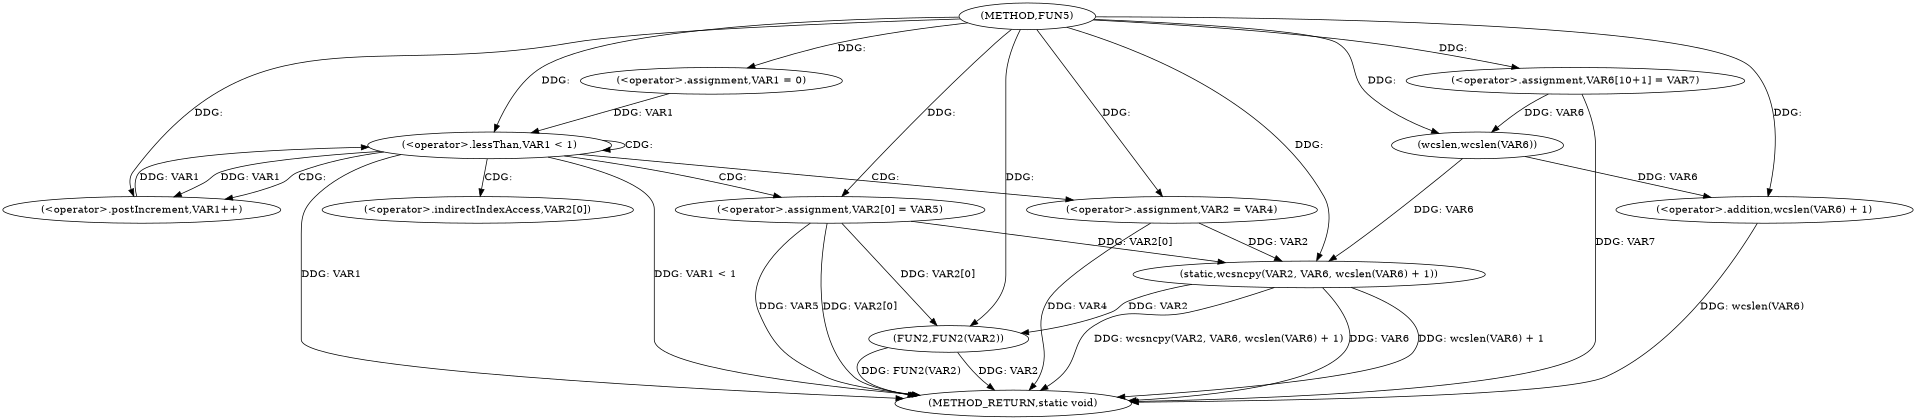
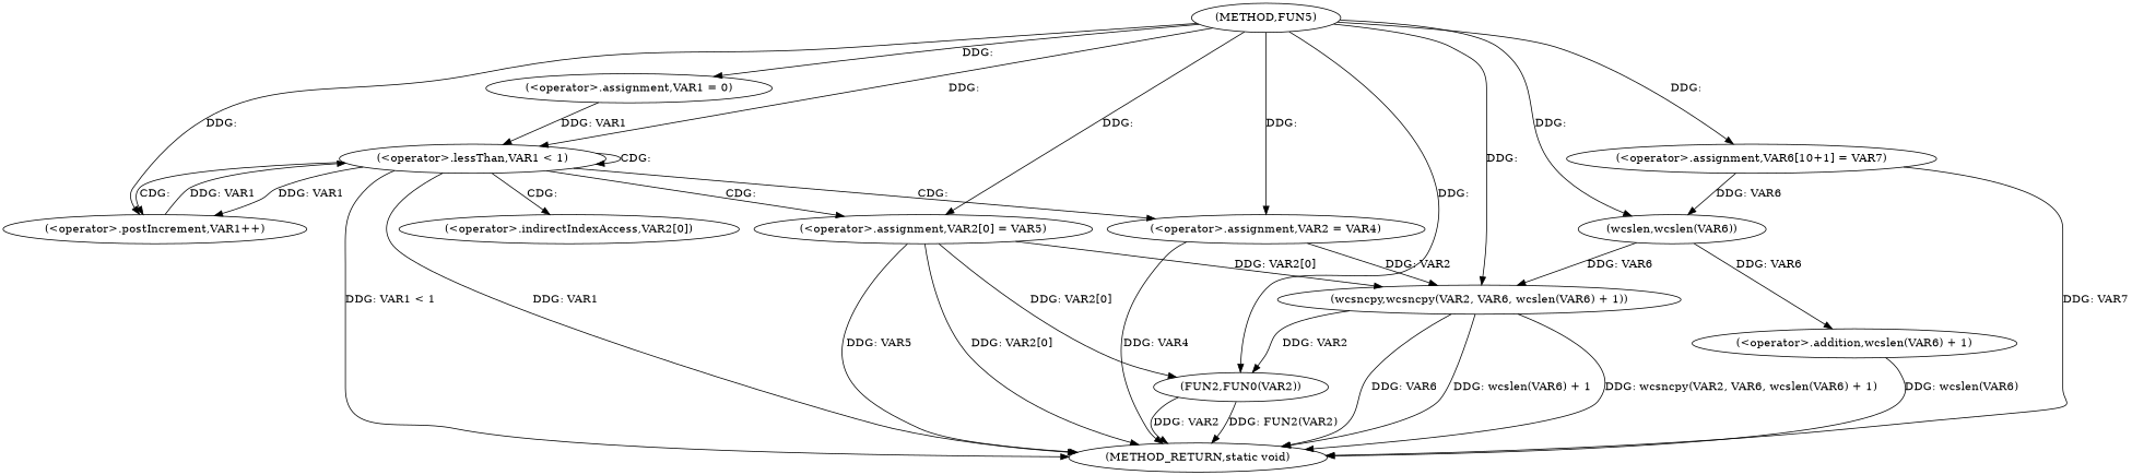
  digraph {
    n1 [label="(METHOD,FUN5)"]
    n2 [label="(<operator>.assignment,VAR1 = 0)"]
    n3 [label="(<operator>.lessThan,VAR1 < 1)"]
    n4 [label="(<operator>.postIncrement,VAR1++)"]
    n5 [label="(<operator>.assignment,VAR2 = VAR4)"]
    n6 [label="(<operator>.assignment,VAR2[0] = VAR5)"]
    n7 [label="(<operator>.assignment,VAR6[10+1] = VAR7)"]
-   n8 [label="(static,wcsncpy(VAR2, VAR6, wcslen(VAR6) + 1))"]
+   n8 [label="(wcsncpy,wcsncpy(VAR2, VAR6, wcslen(VAR6) + 1))"]
    n9 [label="(<operator>.addition,wcslen(VAR6) + 1)"]
    n10 [label="(wcslen,wcslen(VAR6))"]
-   n11 [label="(FUN2,FUN2(VAR2))"]
+   n11 [label="(FUN2,FUN0(VAR2))"]
    n12 [label="(METHOD_RETURN,static void)"]
    n13 [label="(<operator>.indirectIndexAccess,VAR2[0])"]
    n1 -> n2 [label="DDG: "]
    n1 -> n3 [label="DDG: "]
    n1 -> n4 [label="DDG: "]
    n1 -> n5 [label="DDG: "]
    n1 -> n6 [label="DDG: "]
    n1 -> n7 [label="DDG: "]
    n1 -> n8 [label="DDG: "]
-   n1 -> n9 [label="DDG: "]
    n1 -> n10 [label="DDG: "]
    n1 -> n11 [label="DDG: "]
    n2 -> n3 [label="DDG: VAR1"]
    n3 -> n3 [label="CDG: "]
    n3 -> n4 [label="DDG: VAR1"]
    n3 -> n4 [label="CDG: "]
    n3 -> n5 [label="CDG: "]
    n3 -> n6 [label="CDG: "]
    n3 -> n12 [label="DDG: VAR1 < 1"]
    n3 -> n12 [label="DDG: VAR1"]
    n3 -> n13 [label="CDG: "]
    n4 -> n3 [label="DDG: VAR1"]
    n5 -> n8 [label="DDG: VAR2"]
    n5 -> n12 [label="DDG: VAR4"]
    n6 -> n8 [label="DDG: VAR2[0]"]
    n6 -> n11 [label="DDG: VAR2[0]"]
    n6 -> n12 [label="DDG: VAR5"]
    n6 -> n12 [label="DDG: VAR2[0]"]
    n7 -> n10 [label="DDG: VAR6"]
    n7 -> n12 [label="DDG: VAR7"]
    n8 -> n11 [label="DDG: VAR2"]
    n8 -> n12 [label="DDG: wcsncpy(VAR2, VAR6, wcslen(VAR6) + 1)"]
    n8 -> n12 [label="DDG: VAR6"]
    n8 -> n12 [label="DDG: wcslen(VAR6) + 1"]
    n9 -> n12 [label="DDG: wcslen(VAR6)"]
    n10 -> n8 [label="DDG: VAR6"]
    n10 -> n9 [label="DDG: VAR6"]
    n11 -> n12 [label="DDG: FUN2(VAR2)"]
    n11 -> n12 [label="DDG: VAR2"]
  }
